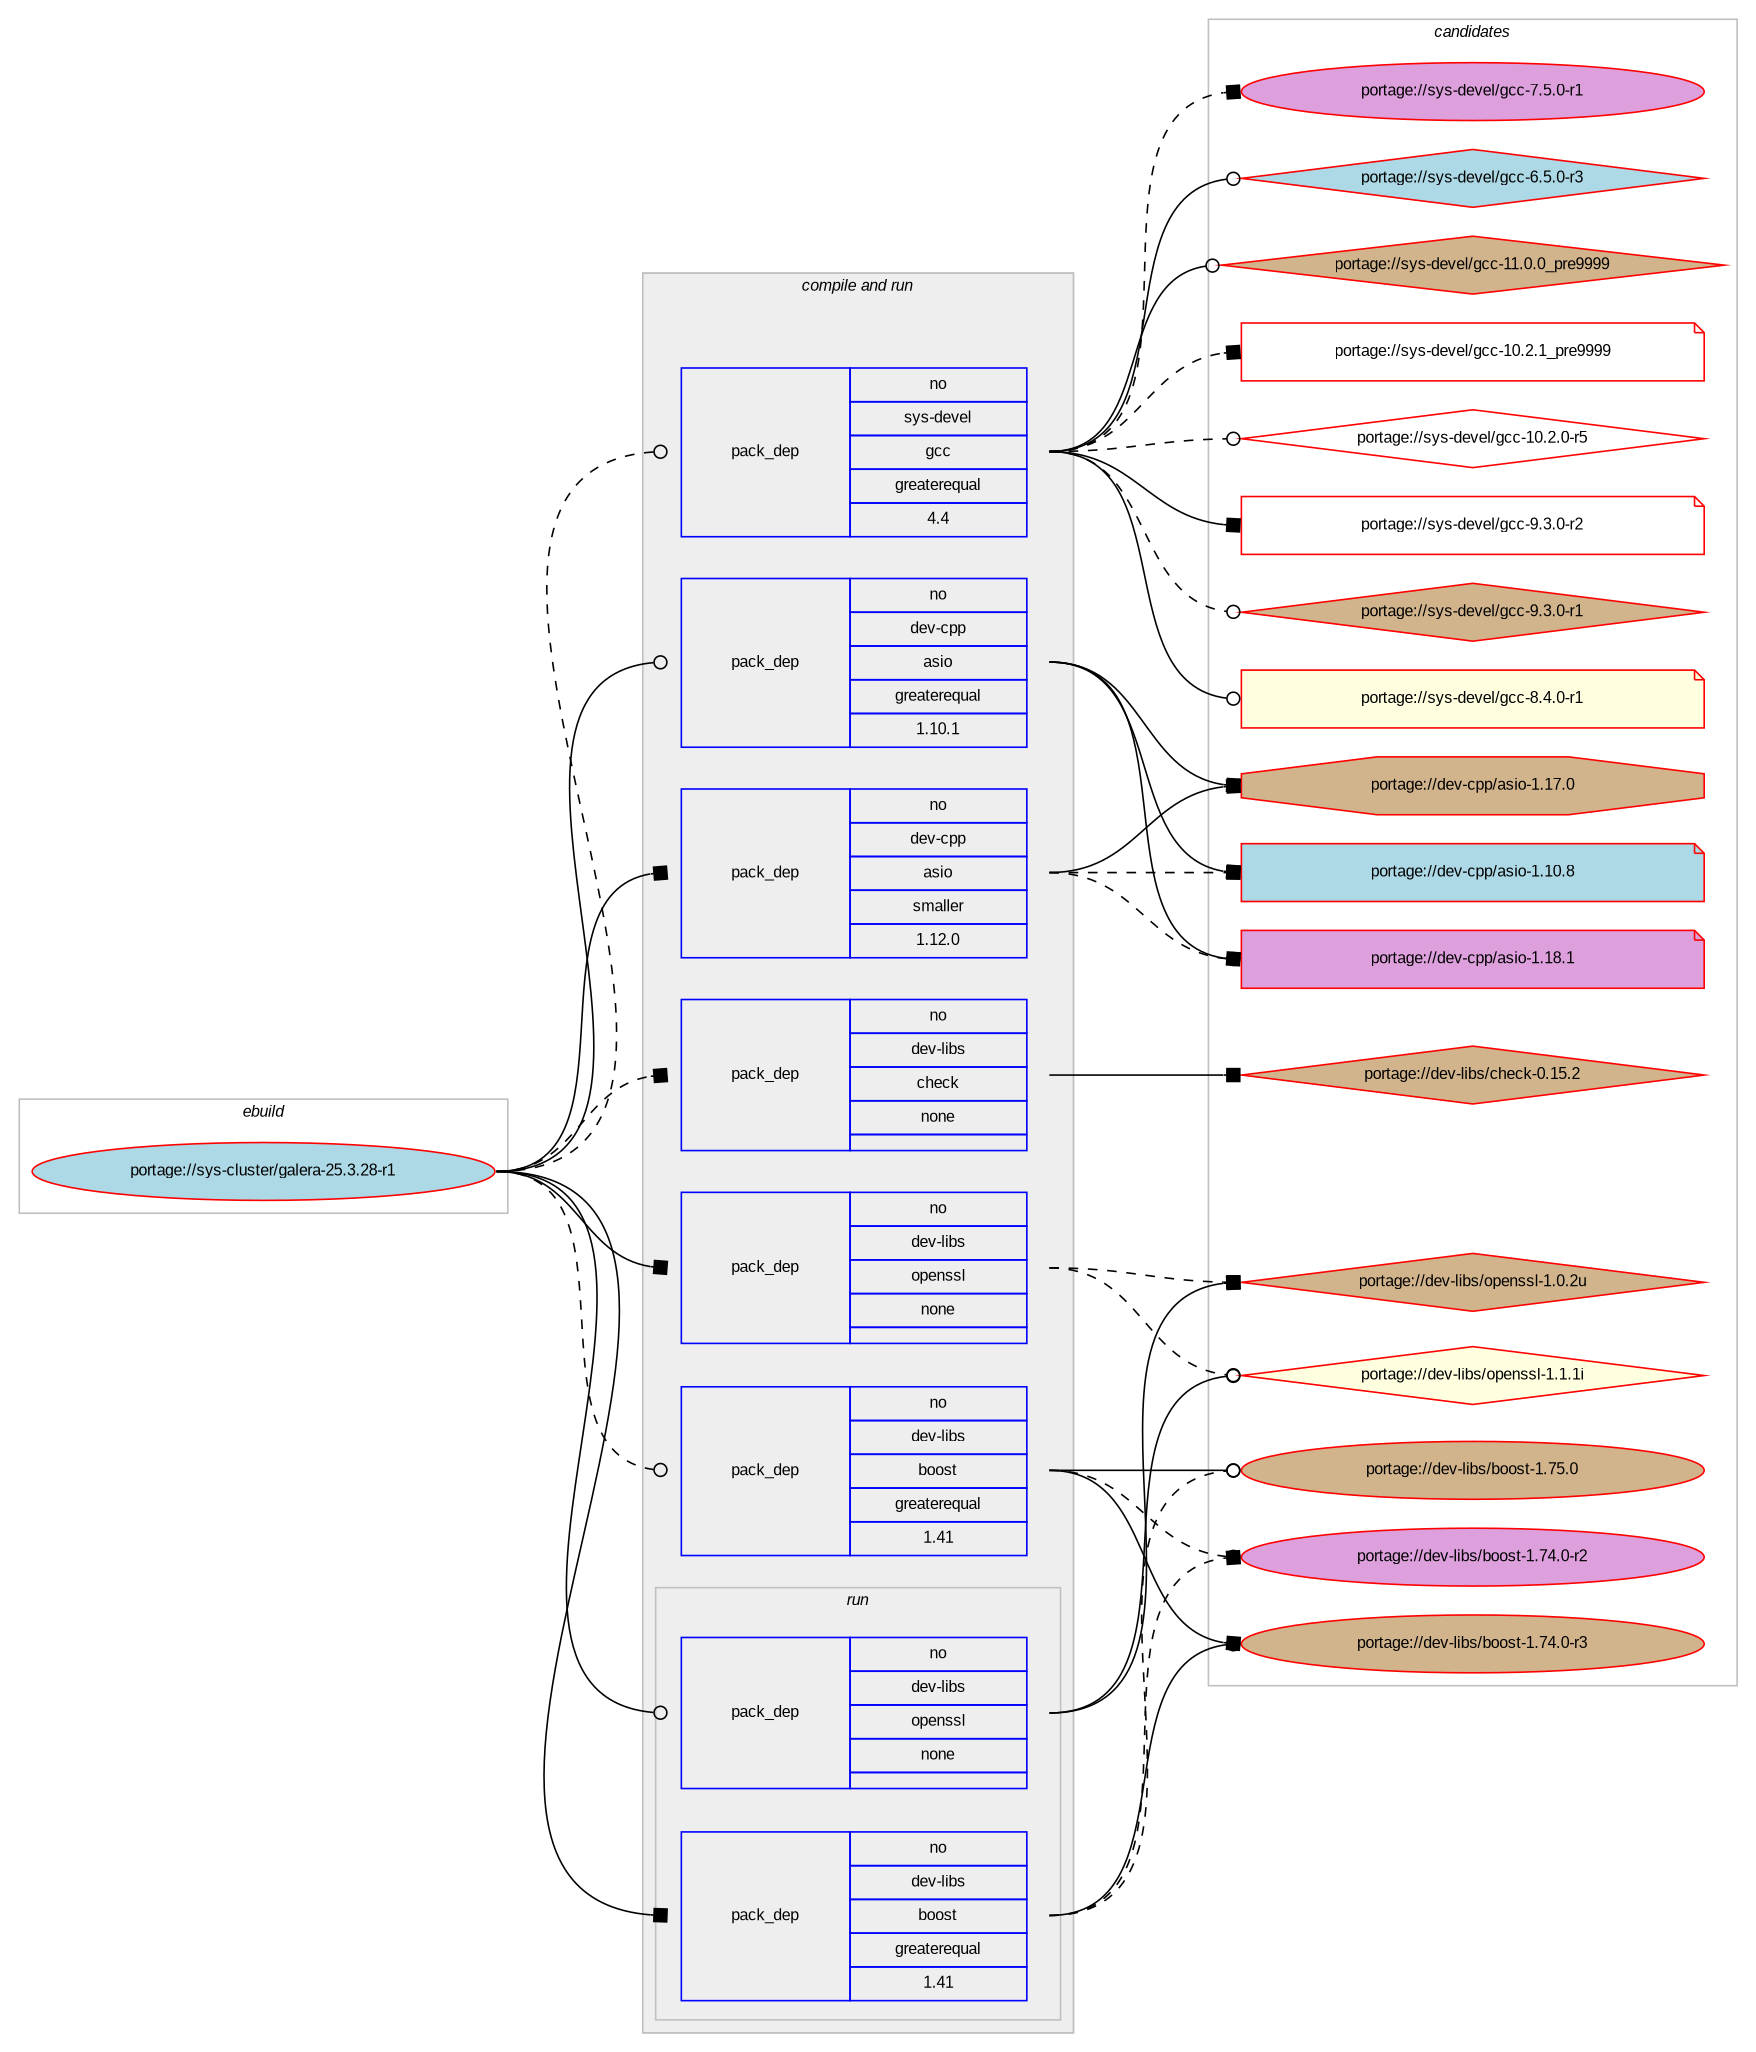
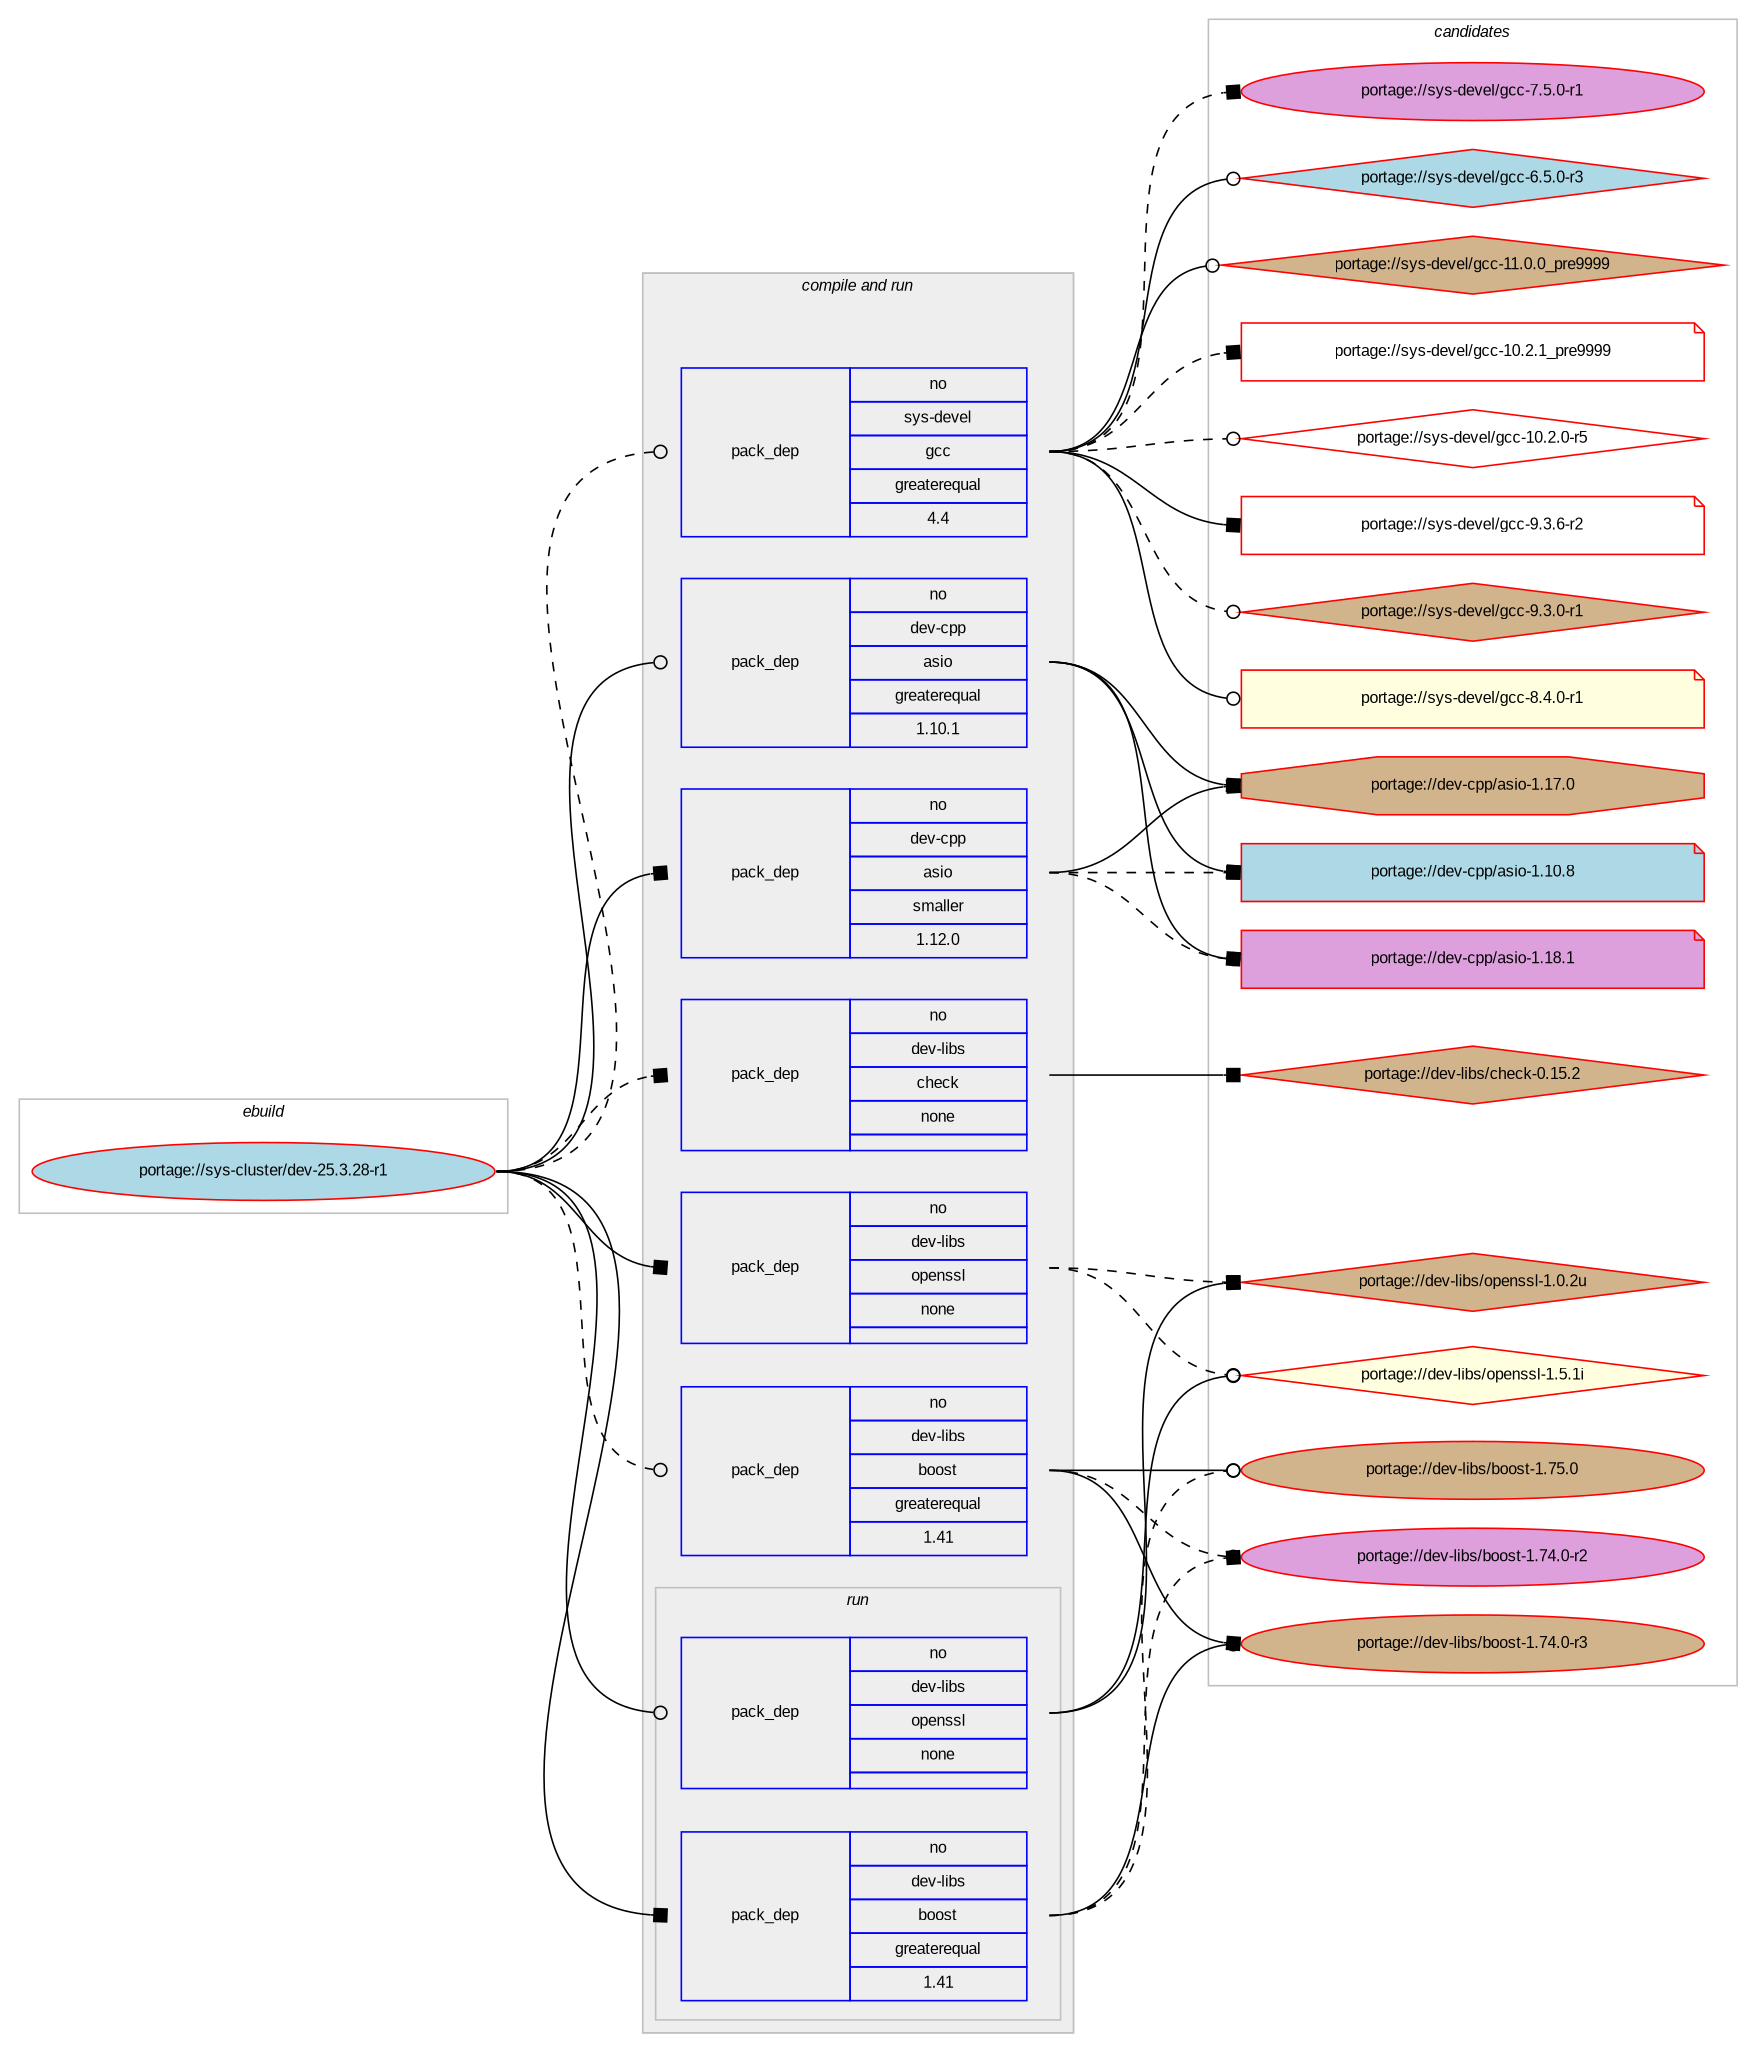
  digraph {
    compound=true
    concentrate=true
    fontname="Liberation Sans"
    fontsize=10
    newrank=true
    rankdir=LR
    ranksep=1.5
    node [color=red fontname="Liberation Sans" fontsize=10 shape=none style=filled]
    edge [arrowhead=box fontname="Liberation Sans" headport=w style=solid tailport=e weight=100]
-   n1 [fillcolor=lightblue label="portage://sys-cluster/galera-25.3.28-r1" shape=ellipse width=4]
+   n1 [fillcolor=lightblue label="portage://sys-cluster/dev-25.3.28-r1" shape=ellipse width=4]
    n2 [color=blue label=<<TABLE BORDER="0" CELLBORDER="1" CELLSPACING="0" CELLPADDING="4" WIDTH="220"><TR><TD ROWSPAN="6" CELLPADDING="30">pack_dep</TD></TR><TR><TD WIDTH="110">no</TD></TR><TR><TD>dev-cpp</TD></TR><TR><TD>asio</TD></TR><TR><TD>greaterequal</TD></TR><TR><TD>1.10.1</TD></TR></TABLE>> style=""]
    n3 [color=blue label=<<TABLE BORDER="0" CELLBORDER="1" CELLSPACING="0" CELLPADDING="4" WIDTH="220"><TR><TD ROWSPAN="6" CELLPADDING="30">pack_dep</TD></TR><TR><TD WIDTH="110">no</TD></TR><TR><TD>dev-cpp</TD></TR><TR><TD>asio</TD></TR><TR><TD>smaller</TD></TR><TR><TD>1.12.0</TD></TR></TABLE>> style=""]
    n4 [color=blue label=<<TABLE BORDER="0" CELLBORDER="1" CELLSPACING="0" CELLPADDING="4" WIDTH="220"><TR><TD ROWSPAN="6" CELLPADDING="30">pack_dep</TD></TR><TR><TD WIDTH="110">no</TD></TR><TR><TD>dev-libs</TD></TR><TR><TD>boost</TD></TR><TR><TD>greaterequal</TD></TR><TR><TD>1.41</TD></TR></TABLE>> style=""]
    n5 [color=blue label=<<TABLE BORDER="0" CELLBORDER="1" CELLSPACING="0" CELLPADDING="4" WIDTH="220"><TR><TD ROWSPAN="6" CELLPADDING="30">pack_dep</TD></TR><TR><TD WIDTH="110">no</TD></TR><TR><TD>dev-libs</TD></TR><TR><TD>check</TD></TR><TR><TD>none</TD></TR><TR><TD></TD></TR></TABLE>> style=""]
    n6 [color=blue label=<<TABLE BORDER="0" CELLBORDER="1" CELLSPACING="0" CELLPADDING="4" WIDTH="220"><TR><TD ROWSPAN="6" CELLPADDING="30">pack_dep</TD></TR><TR><TD WIDTH="110">no</TD></TR><TR><TD>dev-libs</TD></TR><TR><TD>openssl</TD></TR><TR><TD>none</TD></TR><TR><TD></TD></TR></TABLE>> style=""]
    n7 [color=blue label=<<TABLE BORDER="0" CELLBORDER="1" CELLSPACING="0" CELLPADDING="4" WIDTH="220"><TR><TD ROWSPAN="6" CELLPADDING="30">pack_dep</TD></TR><TR><TD WIDTH="110">no</TD></TR><TR><TD>sys-devel</TD></TR><TR><TD>gcc</TD></TR><TR><TD>greaterequal</TD></TR><TR><TD>4.4</TD></TR></TABLE>> style=""]
    n8 [color=blue label=<<TABLE BORDER="0" CELLBORDER="1" CELLSPACING="0" CELLPADDING="4" WIDTH="220"><TR><TD ROWSPAN="6" CELLPADDING="30">pack_dep</TD></TR><TR><TD WIDTH="110">no</TD></TR><TR><TD>dev-libs</TD></TR><TR><TD>boost</TD></TR><TR><TD>greaterequal</TD></TR><TR><TD>1.41</TD></TR></TABLE>> style=""]
    n9 [color=blue label=<<TABLE BORDER="0" CELLBORDER="1" CELLSPACING="0" CELLPADDING="4" WIDTH="220"><TR><TD ROWSPAN="6" CELLPADDING="30">pack_dep</TD></TR><TR><TD WIDTH="110">no</TD></TR><TR><TD>dev-libs</TD></TR><TR><TD>openssl</TD></TR><TR><TD>none</TD></TR><TR><TD></TD></TR></TABLE>> style=""]
    n10 [fillcolor=plum label="portage://dev-cpp/asio-1.18.1" shape=note width=4]
    n11 [fillcolor=tan label="portage://dev-cpp/asio-1.17.0" shape=octagon width=4]
    n12 [fillcolor=lightblue label="portage://dev-cpp/asio-1.10.8" shape=note width=4]
    n13 [fillcolor=tan label="portage://dev-libs/boost-1.75.0" shape=ellipse width=4]
    n14 [fillcolor=plum label="portage://dev-libs/boost-1.74.0-r2" shape=ellipse width=4]
    n15 [fillcolor=tan label="portage://dev-libs/boost-1.74.0-r3" shape=ellipse width=4]
    n16 [fillcolor=tan label="portage://dev-libs/check-0.15.2" shape=diamond width=4]
-   n17 [fillcolor=lightyellow label="portage://dev-libs/openssl-1.1.1i" shape=diamond width=4]
+   n17 [fillcolor=lightyellow label="portage://dev-libs/openssl-1.5.1i" shape=diamond width=4]
    n18 [fillcolor=tan label="portage://dev-libs/openssl-1.0.2u" shape=diamond width=4]
-   n19 [fillcolor=white label="portage://sys-devel/gcc-9.3.0-r2" shape=note width=4]
+   n19 [fillcolor=white label="portage://sys-devel/gcc-9.3.6-r2" shape=note width=4]
    n20 [fillcolor=tan label="portage://sys-devel/gcc-9.3.0-r1" shape=diamond width=4]
    n21 [fillcolor=lightyellow label="portage://sys-devel/gcc-8.4.0-r1" shape=note width=4]
    n22 [fillcolor=plum label="portage://sys-devel/gcc-7.5.0-r1" shape=ellipse width=4]
    n23 [fillcolor=lightblue label="portage://sys-devel/gcc-6.5.0-r3" shape=diamond width=4]
    n24 [fillcolor=tan label="portage://sys-devel/gcc-11.0.0_pre9999" shape=diamond width=4]
    n25 [fillcolor=white label="portage://sys-devel/gcc-10.2.1_pre9999" shape=note width=4]
    n26 [fillcolor=white label="portage://sys-devel/gcc-10.2.0-r5" shape=diamond width=4]
    subgraph cluster_1 {
      color=gray
      label=<<i>dependencies</i>>
      subgraph cluster_2 {
        color=gray
        fillcolor="#eeeeee"
        label=<<i>compile</i>>
        style=filled
        subgraph sub_3 {
          color=gray
          fillcolor="#eeeeee"
          label=<<i>compile</i>>
          style=filled
          n2
        }
        subgraph sub_4 {
          color=gray
          fillcolor="#eeeeee"
          label=<<i>compile</i>>
          style=filled
          n3
        }
        subgraph sub_5 {
          color=gray
          fillcolor="#eeeeee"
          label=<<i>compile</i>>
          style=filled
          n4
        }
        subgraph sub_6 {
          color=gray
          fillcolor="#eeeeee"
          label=<<i>compile</i>>
          style=filled
          n5
        }
        subgraph sub_7 {
          color=gray
          fillcolor="#eeeeee"
          label=<<i>compile</i>>
          style=filled
          n6
        }
        subgraph sub_8 {
          color=gray
          fillcolor="#eeeeee"
          label=<<i>compile</i>>
          style=filled
          n7
        }
      }
      subgraph cluster_9 {
        color=gray
        fillcolor="#eeeeee"
        label=<<i>compile and run</i>>
        style=filled
      }
      subgraph cluster_10 {
        color=gray
        fillcolor="#eeeeee"
        label=<<i>run</i>>
        style=filled
        subgraph sub_11 {
          color=gray
          fillcolor="#eeeeee"
          label=<<i>run</i>>
          style=filled
          n8
        }
        subgraph sub_12 {
          color=gray
          fillcolor="#eeeeee"
          label=<<i>run</i>>
          style=filled
          n9
        }
      }
    }
    subgraph cluster_13 {
      color=gray
      label=<<i>ebuild</i>>
      rank=same
      n1
    }
    subgraph cluster_14 {
      color=gray
      label=<<i>candidates</i>>
      rank=same
      subgraph sub_15 {
        color=black
        label=<<i>candidates</i>>
        nodesep=1
        rank=same
        n10
        n11
        n12
      }
      subgraph sub_16 {
        color=black
        label=<<i>candidates</i>>
        nodesep=1
        rank=same
        n10
        n11
        n12
      }
      subgraph sub_17 {
        color=black
        label=<<i>candidates</i>>
        nodesep=1
        rank=same
        n13
        n14
        n15
      }
      subgraph sub_18 {
        color=black
        label=<<i>candidates</i>>
        nodesep=1
        rank=same
        n16
      }
      subgraph sub_19 {
        color=black
        label=<<i>candidates</i>>
        nodesep=1
        rank=same
        n17
        n18
      }
      subgraph sub_20 {
        color=black
        label=<<i>candidates</i>>
        nodesep=1
        rank=same
        n19
        n20
        n21
        n22
        n23
        n24
        n25
        n26
      }
      subgraph sub_21 {
        color=black
        label=<<i>candidates</i>>
        nodesep=1
        rank=same
        n13
        n14
        n15
      }
      subgraph sub_22 {
        color=black
        label=<<i>candidates</i>>
        nodesep=1
        rank=same
        n17
        n18
      }
    }
    n1 -> n2 [arrowhead=odot weight=20]
    n1 -> n3 [weight=20]
    n1 -> n4 [arrowhead=odot style=dashed weight=20]
    n1 -> n5 [style=dashed weight=20]
    n1 -> n6 [weight=20]
    n1 -> n7 [arrowhead=odot style=dashed weight=20]
    n1 -> n8 [weight=20]
    n1 -> n9 [arrowhead=odot weight=20]
    n2 -> n10
    n2 -> n11
    n2 -> n12
    n3 -> n10 [arrowhead=odot style=dashed]
    n3 -> n11
    n3 -> n12 [style=dashed]
    n4 -> n13 [arrowhead=odot]
    n4 -> n14 [arrowhead=odot style=dashed]
    n4 -> n15
    n5 -> n16
    n6 -> n17 [arrowhead=odot style=dashed]
    n6 -> n18 [style=dashed]
    n7 -> n19
    n7 -> n20 [arrowhead=odot style=dashed]
    n7 -> n21 [arrowhead=odot]
    n7 -> n22 [style=dashed]
    n7 -> n23 [arrowhead=odot]
    n7 -> n24 [arrowhead=odot]
    n7 -> n25 [style=dashed]
    n7 -> n26 [arrowhead=odot style=dashed]
    n8 -> n13 [arrowhead=odot style=dashed]
    n8 -> n14 [style=dashed]
    n8 -> n15 [arrowhead=odot]
    n9 -> n17 [arrowhead=odot]
    n9 -> n18
  }
